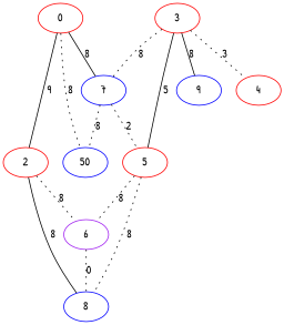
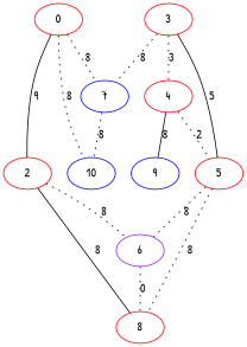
  graph {
    fontname="Patrick Hand"
    node [color=red fontname="Patrick Hand" weight=1]
    edge [fontname="Patrick Hand" style=dotted]
    0
    2
    7 [color=blue weight=3]
-   10 [color=blue weight=3 label=50]
+   10 [color=blue weight=3]
    6 [color=purple weight=4]
-   8 [color=blue weight=3]
+   8 [weight=3]
    9 [color=blue weight=3]
    3
    4
    5
    0 -- 2 [label=9 style=solid]
-   0 -- 7 [label=8 style=solid]
+   0 -- 7 [label=8]
    0 -- 10 [label=8]
    2 -- 6 [label=8]
    2 -- 8 [label=8 style=solid]
    7 -- 10 [label=8]
    6 -- 8 [label=0]
    3 -- 7 [label=8]
    3 -- 4 [label=3]
    3 -- 5 [label=5 style=solid]
-   3 -- 9 [label=8 style=solid]
-   7 -- 5 [label=2]
+   4 -- 9 [label=8 style=solid]
+   4 -- 5 [label=2]
    5 -- 6 [label=8]
    5 -- 8 [label=8]
  }
